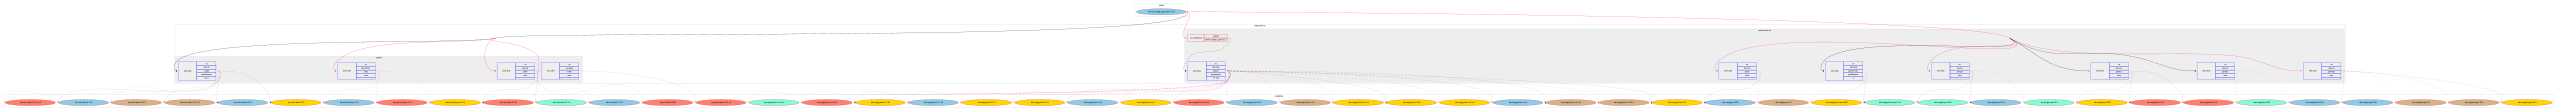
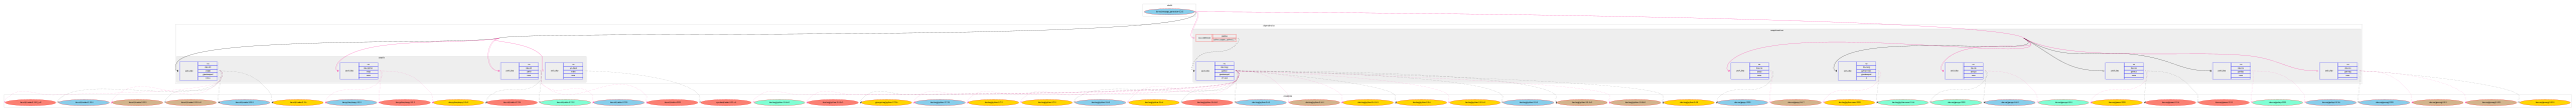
  digraph {
    compound=true
    concentrate=true
    fontname="IBM Plex Sans"
    fontsize=10
    newrank=true
    rankdir=TB
    ranksep=1.5
    node [color=red fillcolor=skyblue fontname="IBM Plex Sans" fontsize=10 style=filled]
    edge [arrowhead=tee color=deeppink fontname="IBM Plex Sans" headport=w style=dotted tailport=e weight=100]
    n1 [label="dev-ros/message_generation-0.3.0" width=4]
    n2 [color=blue label=<<TABLE BORDER="0" CELLBORDER="1" CELLSPACING="0" CELLPADDING="4" WIDTH="220"><TR><TD ROWSPAN="6" CELLPADDING="30">pack_dep</TD></TR><TR><TD WIDTH="110">no</TD></TR><TR><TD>dev-util</TD></TR><TR><TD>cmake</TD></TR><TR><TD>greaterequal</TD></TR><TR><TD>3.9.6</TD></TR></TABLE>> shape=none fillcolor="" style=""]
    n3 [color=blue label=<<TABLE BORDER="0" CELLBORDER="1" CELLSPACING="0" CELLPADDING="4" WIDTH="220"><TR><TD ROWSPAN="6" CELLPADDING="30">pack_dep</TD></TR><TR><TD WIDTH="110">no</TD></TR><TR><TD>dev-python</TD></TR><TR><TD>empy</TD></TR><TR><TD>none</TD></TR><TR><TD></TD></TR></TABLE>> shape=none fillcolor="" style=""]
    n4 [color=blue label=<<TABLE BORDER="0" CELLBORDER="1" CELLSPACING="0" CELLPADDING="4" WIDTH="220"><TR><TD ROWSPAN="6" CELLPADDING="30">pack_dep</TD></TR><TR><TD WIDTH="110">no</TD></TR><TR><TD>dev-util</TD></TR><TR><TD>catkin</TD></TR><TR><TD>none</TD></TR><TR><TD></TD></TR></TABLE>> shape=none fillcolor="" style=""]
    n5 [color=blue label=<<TABLE BORDER="0" CELLBORDER="1" CELLSPACING="0" CELLPADDING="4" WIDTH="220"><TR><TD ROWSPAN="6" CELLPADDING="30">pack_dep</TD></TR><TR><TD WIDTH="110">no</TD></TR><TR><TD>sys-devel</TD></TR><TR><TD>make</TD></TR><TR><TD>none</TD></TR><TR><TD></TD></TR></TABLE>> shape=none fillcolor="" style=""]
    n6 [color=blue label=<<TABLE BORDER="0" CELLBORDER="1" CELLSPACING="0" CELLPADDING="4" WIDTH="220"><TR><TD ROWSPAN="6" CELLPADDING="30">pack_dep</TD></TR><TR><TD WIDTH="110">no</TD></TR><TR><TD>dev-lang</TD></TR><TR><TD>python</TD></TR><TR><TD>greaterequal</TD></TR><TR><TD>2.7.5-r2</TD></TR></TABLE>> shape=none fillcolor="" style=""]
    n7 [label=<<TABLE BORDER="0" CELLBORDER="1" CELLSPACING="0" CELLPADDING="4"><TR><TD ROWSPAN="3" CELLPADDING="10">use_conditional</TD></TR><TR><TD>positive</TD></TR><TR><TD>python_targets_python2_7</TD></TR></TABLE>> shape=none fillcolor="" style=""]
    n8 [color=blue label=<<TABLE BORDER="0" CELLBORDER="1" CELLSPACING="0" CELLPADDING="4" WIDTH="220"><TR><TD ROWSPAN="6" CELLPADDING="30">pack_dep</TD></TR><TR><TD WIDTH="110">no</TD></TR><TR><TD>dev-ros</TD></TR><TR><TD>genpy</TD></TR><TR><TD>none</TD></TR><TR><TD></TD></TR></TABLE>> shape=none fillcolor="" style=""]
    n9 [color=blue label=<<TABLE BORDER="0" CELLBORDER="1" CELLSPACING="0" CELLPADDING="4" WIDTH="220"><TR><TD ROWSPAN="6" CELLPADDING="30">pack_dep</TD></TR><TR><TD WIDTH="110">no</TD></TR><TR><TD>dev-lang</TD></TR><TR><TD>python-exec</TD></TR><TR><TD>greaterequal</TD></TR><TR><TD>2</TD></TR></TABLE>> shape=none fillcolor="" style=""]
    n10 [color=blue label=<<TABLE BORDER="0" CELLBORDER="1" CELLSPACING="0" CELLPADDING="4" WIDTH="220"><TR><TD ROWSPAN="6" CELLPADDING="30">pack_dep</TD></TR><TR><TD WIDTH="110">no</TD></TR><TR><TD>dev-ros</TD></TR><TR><TD>gencpp</TD></TR><TR><TD>none</TD></TR><TR><TD></TD></TR></TABLE>> shape=none fillcolor="" style=""]
    n11 [color=blue label=<<TABLE BORDER="0" CELLBORDER="1" CELLSPACING="0" CELLPADDING="4" WIDTH="220"><TR><TD ROWSPAN="6" CELLPADDING="30">pack_dep</TD></TR><TR><TD WIDTH="110">no</TD></TR><TR><TD>dev-ros</TD></TR><TR><TD>geneus</TD></TR><TR><TD>none</TD></TR><TR><TD></TD></TR></TABLE>> shape=none fillcolor="" style=""]
    n12 [color=blue label=<<TABLE BORDER="0" CELLBORDER="1" CELLSPACING="0" CELLPADDING="4" WIDTH="220"><TR><TD ROWSPAN="6" CELLPADDING="30">pack_dep</TD></TR><TR><TD WIDTH="110">no</TD></TR><TR><TD>dev-ros</TD></TR><TR><TD>genlisp</TD></TR><TR><TD>none</TD></TR><TR><TD></TD></TR></TABLE>> shape=none fillcolor="" style=""]
    n13 [color=blue label=<<TABLE BORDER="0" CELLBORDER="1" CELLSPACING="0" CELLPADDING="4" WIDTH="220"><TR><TD ROWSPAN="6" CELLPADDING="30">pack_dep</TD></TR><TR><TD WIDTH="110">no</TD></TR><TR><TD>dev-ros</TD></TR><TR><TD>genmsg</TD></TR><TR><TD>none</TD></TR><TR><TD></TD></TR></TABLE>> shape=none fillcolor="" style=""]
    n14 [fillcolor=gold label="dev-python/empy-3.3-r1" width=4]
    n15 [fillcolor=salmon label="dev-python/empy-3.3.2" width=4]
    n16 [label="dev-python/empy-3.3.3" width=4]
    n17 [label="dev-util/catkin-0.7.11" width=4]
    n18 [fillcolor=aquamarine label="dev-util/catkin-0.7.12" width=4]
    n19 [fillcolor=salmon label="dev-util/catkin-0.7.14" width=4]
    n20 [fillcolor=salmon label="dev-util/catkin-9999" width=4]
    n21 [label="dev-util/cmake-3.10.3" width=4]
    n22 [fillcolor=tan label="dev-util/cmake-3.11.4-r1" width=4]
    n23 [fillcolor=tan label="dev-util/cmake-3.12.3" width=4]
    n24 [label="dev-util/cmake-3.13.4" width=4]
    n25 [fillcolor=salmon label="dev-util/cmake-3.14.0_rc3" width=4]
    n26 [fillcolor=gold label="dev-util/cmake-3.9.6" width=4]
    n27 [fillcolor=salmon label="sys-devel/make-4.2.1-r4" width=4]
    n28 [label="dev-lang/python-2.7.15" width=4]
-   n29 [fillcolor=gold label="dev-lang/python-2.7.16" width=4]
+   n29 [fillcolor=gold label="gencpp-lang/python-2.7.16" width=4]
    n30 [fillcolor=salmon label="dev-lang/python-3.4.5-r1" width=4]
    n31 [fillcolor=aquamarine label="dev-lang/python-3.4.6-r1" width=4]
    n32 [fillcolor=gold label="dev-lang/python-3.4.8" width=4]
    n33 [fillcolor=tan label="dev-lang/python-3.4.8-r1" width=4]
    n34 [fillcolor=tan label="dev-lang/python-3.5.4-r1" width=4]
    n35 [label="dev-lang/python-3.5.5" width=4]
    n36 [fillcolor=gold label="dev-lang/python-3.5.5-r1" width=4]
    n37 [fillcolor=gold label="dev-lang/python-3.5.6" width=4]
    n38 [fillcolor=gold label="dev-lang/python-3.6.3-r1" width=4]
    n39 [fillcolor=tan label="dev-lang/python-3.6.4" width=4]
    n40 [label="dev-lang/python-3.6.5" width=4]
    n41 [fillcolor=salmon label="dev-lang/python-3.6.5-r1" width=4]
    n42 [fillcolor=gold label="dev-lang/python-3.6.6" width=4]
    n43 [label="dev-lang/python-3.6.8" width=4]
    n44 [fillcolor=gold label="dev-lang/python-3.7.0" width=4]
    n45 [fillcolor=gold label="dev-lang/python-3.7.2" width=4]
    n46 [fillcolor=aquamarine label="dev-lang/python-exec-2.4.6" width=4]
    n47 [fillcolor=gold label="dev-lang/python-exec-9999" width=4]
    n48 [fillcolor=aquamarine label="dev-ros/gencpp-0.5.5" width=4]
    n49 [label="dev-ros/gencpp-0.6.0" width=4]
    n50 [fillcolor=aquamarine label="dev-ros/gencpp-9999" width=4]
    n51 [fillcolor=salmon label="dev-ros/geneus-2.2.5" width=4]
    n52 [fillcolor=salmon label="dev-ros/geneus-2.2.6" width=4]
    n53 [fillcolor=gold label="dev-ros/geneus-9999" width=4]
    n54 [label="dev-ros/genlisp-0.4.16" width=4]
    n55 [fillcolor=aquamarine label="dev-ros/genlisp-9999" width=4]
    n56 [fillcolor=gold label="dev-ros/genmsg-0.5.10" width=4]
    n57 [fillcolor=tan label="dev-ros/genmsg-0.5.11" width=4]
    n58 [fillcolor=tan label="dev-ros/genmsg-0.5.9" width=4]
    n59 [label="dev-ros/genmsg-9999" width=4]
    n60 [fillcolor=tan label="dev-ros/genpy-0.6.7" width=4]
    n61 [label="dev-ros/genpy-9999" width=4]
    subgraph cluster_1 {
      color=gray
      label=<<i>ebuild</i>>
      rank=same
      n1
    }
    subgraph cluster_2 {
      color=gray
      label=<<i>dependencies</i>>
      subgraph cluster_3 {
        color=gray
        fillcolor="#eeeeee"
        label=<<i>compile</i>>
        style=filled
        subgraph sub_4 {
          color=gray
          fillcolor="#eeeeee"
          label=<<i>compile</i>>
          style=filled
          n2
        }
        subgraph sub_5 {
          color=gray
          fillcolor="#eeeeee"
          label=<<i>compile</i>>
          style=filled
          n3
        }
        subgraph sub_6 {
          color=gray
          fillcolor="#eeeeee"
          label=<<i>compile</i>>
          style=filled
          n4
        }
        subgraph sub_7 {
          color=gray
          fillcolor="#eeeeee"
          label=<<i>compile</i>>
          style=filled
          n5
        }
      }
      subgraph cluster_8 {
        color=gray
        fillcolor="#eeeeee"
        label=<<i>compile and run</i>>
        style=filled
        subgraph sub_9 {
          color=gray
          fillcolor="#eeeeee"
          label=<<i>compile and run</i>>
          style=filled
          n7
          subgraph sub_10 {
            color=gray
            fillcolor="#eeeeee"
            label=<<i>compile and run</i>>
            style=filled
            n6
          }
        }
        subgraph sub_11 {
          color=gray
          fillcolor="#eeeeee"
          label=<<i>compile and run</i>>
          style=filled
          n8
        }
        subgraph sub_12 {
          color=gray
          fillcolor="#eeeeee"
          label=<<i>compile and run</i>>
          style=filled
          n9
        }
        subgraph sub_13 {
          color=gray
          fillcolor="#eeeeee"
          label=<<i>compile and run</i>>
          style=filled
          n10
        }
        subgraph sub_14 {
          color=gray
          fillcolor="#eeeeee"
          label=<<i>compile and run</i>>
          style=filled
          n11
        }
        subgraph sub_15 {
          color=gray
          fillcolor="#eeeeee"
          label=<<i>compile and run</i>>
          style=filled
          n12
        }
        subgraph sub_16 {
          color=gray
          fillcolor="#eeeeee"
          label=<<i>compile and run</i>>
          style=filled
          n13
        }
      }
      subgraph cluster_17 {
        color=gray
        fillcolor="#eeeeee"
        label=<<i>run</i>>
        style=filled
      }
    }
    subgraph cluster_18 {
      color=gray
      label=<<i>candidates</i>>
      rank=same
      subgraph sub_19 {
        color=black
        label=<<i>candidates</i>>
        nodesep=1
        rank=same
        n14
        n15
        n16
      }
      subgraph sub_20 {
        color=black
        label=<<i>candidates</i>>
        nodesep=1
        rank=same
        n17
        n18
        n19
        n20
      }
      subgraph sub_21 {
        color=black
        label=<<i>candidates</i>>
        nodesep=1
        rank=same
        n21
        n22
        n23
        n24
        n25
        n26
      }
      subgraph sub_22 {
        color=black
        label=<<i>candidates</i>>
        nodesep=1
        rank=same
        n27
      }
      subgraph sub_23 {
        color=black
        label=<<i>candidates</i>>
        nodesep=1
        rank=same
        n28
        n29
        n30
        n31
        n32
        n33
        n34
        n35
        n36
        n37
        n38
        n39
        n40
        n41
        n42
        n43
        n44
        n45
      }
      subgraph sub_24 {
        color=black
        label=<<i>candidates</i>>
        nodesep=1
        rank=same
        n46
        n47
      }
      subgraph sub_25 {
        color=black
        label=<<i>candidates</i>>
        nodesep=1
        rank=same
        n48
        n49
        n50
      }
      subgraph sub_26 {
        color=black
        label=<<i>candidates</i>>
        nodesep=1
        rank=same
        n51
        n52
        n53
      }
      subgraph sub_27 {
        color=black
        label=<<i>candidates</i>>
        nodesep=1
        rank=same
        n54
        n55
      }
      subgraph sub_28 {
        color=black
        label=<<i>candidates</i>>
        nodesep=1
        rank=same
        n56
        n57
        n58
        n59
      }
      subgraph sub_29 {
        color=black
        label=<<i>candidates</i>>
        nodesep=1
        rank=same
        n60
        n61
      }
    }
    n1 -> n2 [color=black style=solid weight=20]
    n1 -> n3 [style=solid weight=20]
    n1 -> n4 [style=solid weight=20]
    n1 -> n5 [arrowhead=odot style=solid weight=20]
    n1 -> n7 [arrowhead=odot style=solid weight=20]
    n1 -> n8 [style=solid weight=20]
    n1 -> n9 [color=black style=solid weight=20]
    n1 -> n10 [style=solid weight=20]
    n1 -> n11 [arrowhead=odot color=black style=solid weight=20]
    n1 -> n12 [color=black style=solid weight=20]
    n1 -> n13 [arrowhead=odot style=solid weight=20]
    n2 -> n21 [color=black]
    n2 -> n22 [arrowhead=odot color=black]
    n2 -> n23
    n2 -> n24 [arrowhead=odot color=black]
    n2 -> n25 [arrowhead=odot]
    n2 -> n26 [color=black]
    n3 -> n14
    n3 -> n15
    n3 -> n16
    n4 -> n17
    n4 -> n18 [arrowhead=odot color=black]
    n4 -> n19 [color=black]
    n4 -> n20
    n5 -> n27 [arrowhead=odot color=black]
    n6 -> n28
    n6 -> n29 [color=black]
    n6 -> n30
    n6 -> n31 [arrowhead=odot]
    n6 -> n32 [color=black]
    n6 -> n33
    n6 -> n34 [color=black]
    n6 -> n35 [arrowhead=odot color=black]
    n6 -> n36 [arrowhead=odot]
    n6 -> n37 [color=black]
    n6 -> n38
    n6 -> n39 [arrowhead=odot]
    n6 -> n40 [arrowhead=odot color=black]
    n6 -> n41 [arrowhead=odot color=black]
    n6 -> n42 [arrowhead=odot]
    n6 -> n43 [arrowhead=odot color=black]
    n6 -> n44 [arrowhead=odot]
    n6 -> n45
    n7 -> n6 [color=black style=dashed weight=20]
    n8 -> n60 [arrowhead=odot]
    n8 -> n61 [color=black]
    n9 -> n46 [color=black]
    n9 -> n47 [arrowhead=odot]
    n10 -> n48 [arrowhead=odot]
    n10 -> n49 [color=black]
    n10 -> n50 [arrowhead=odot color=black]
    n11 -> n51 [arrowhead=odot color=black]
    n11 -> n52 [color=black]
    n11 -> n53
    n12 -> n54 [arrowhead=odot]
    n12 -> n55 [arrowhead=odot]
    n13 -> n56 [arrowhead=odot color=black]
    n13 -> n57
    n13 -> n58
    n13 -> n59 [arrowhead=odot color=black]
  }
